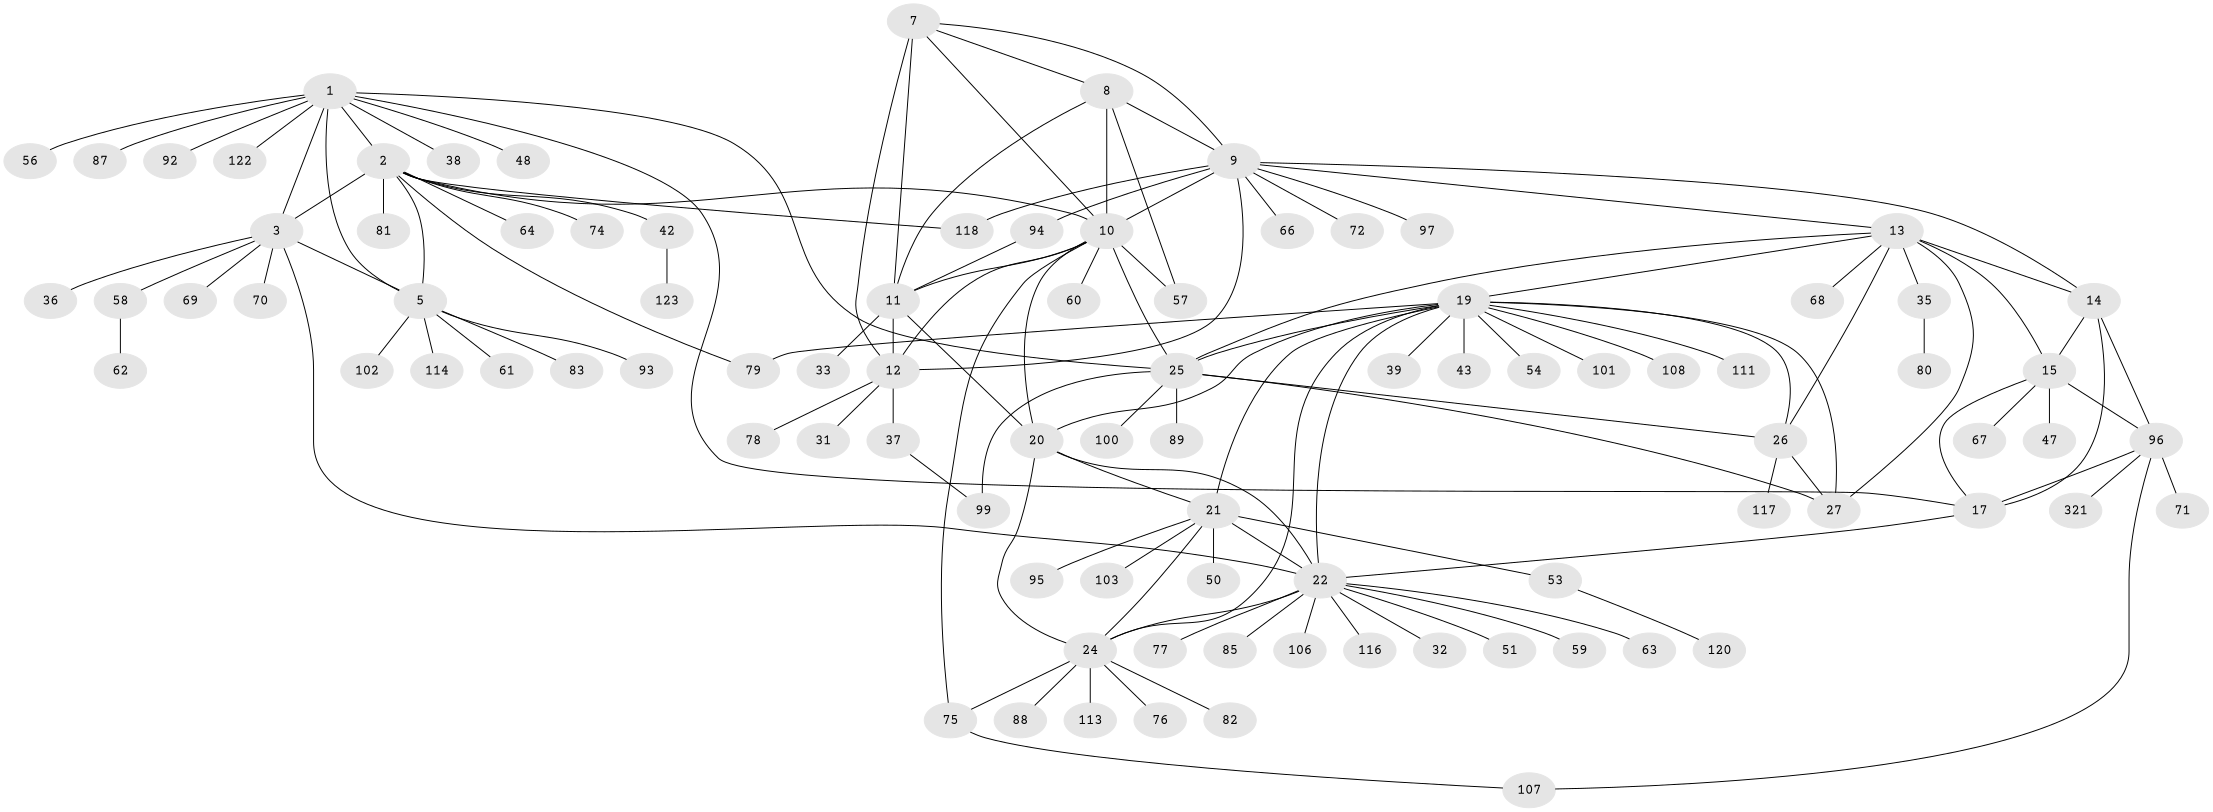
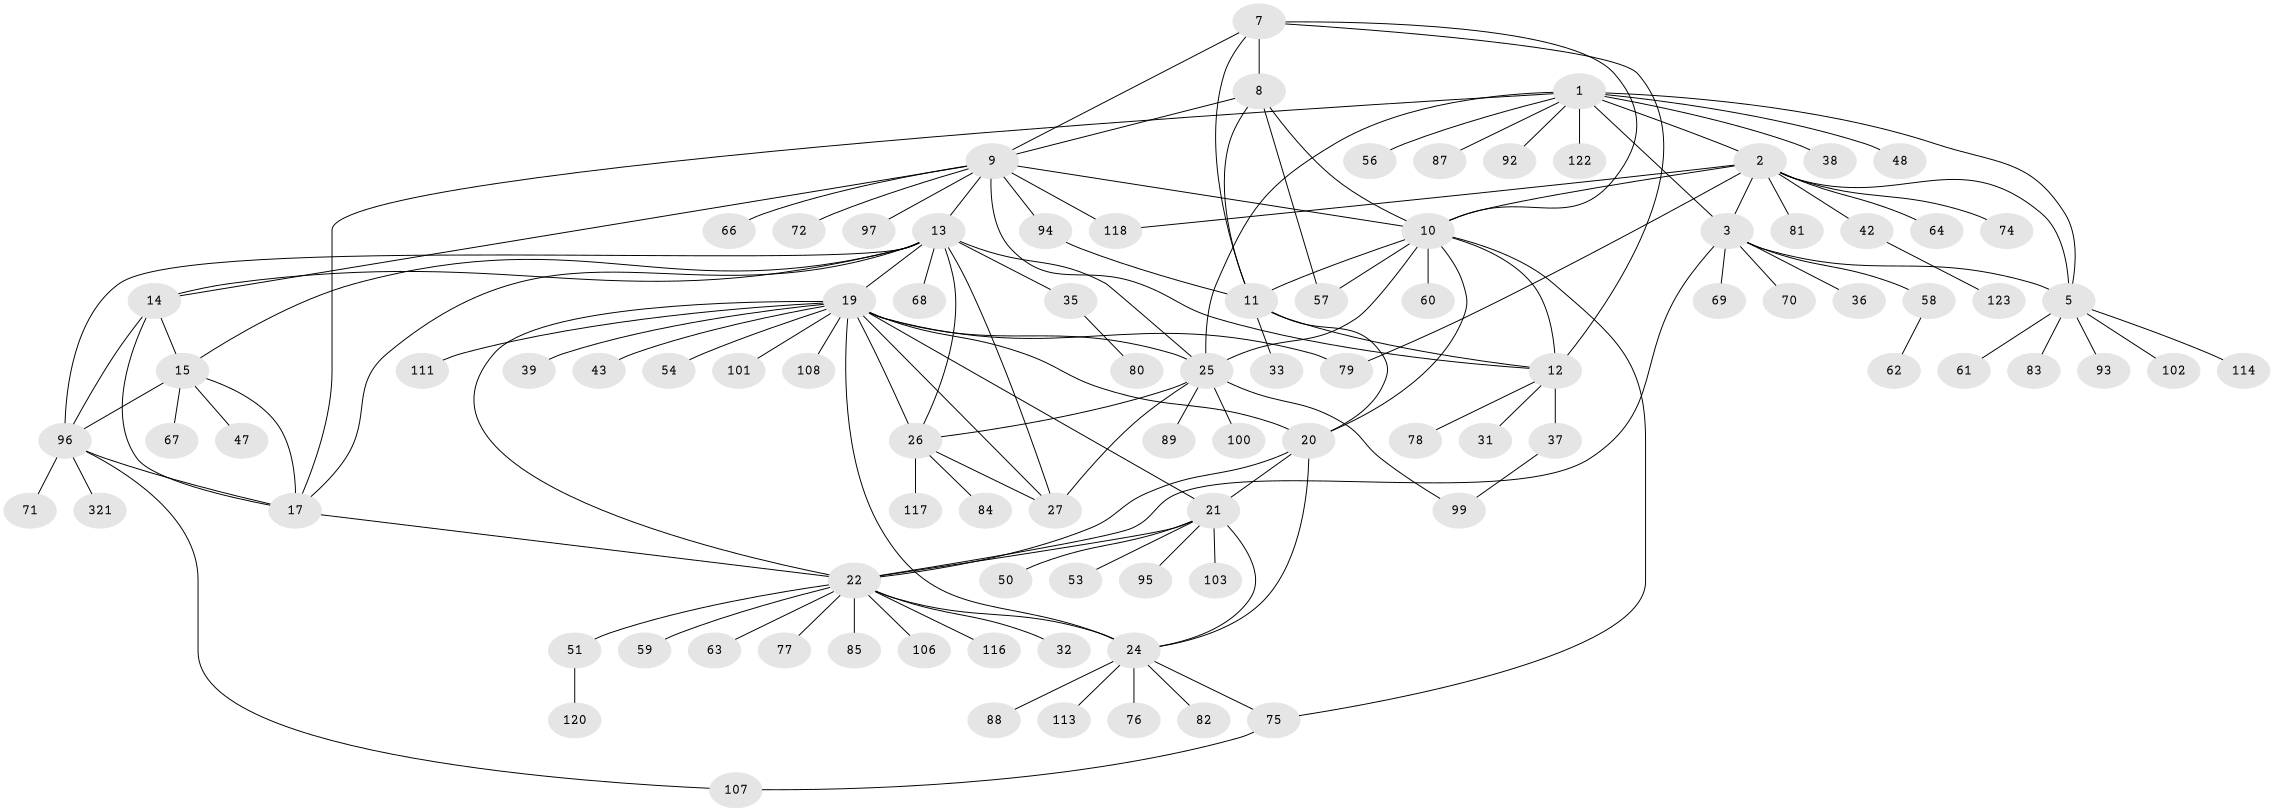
  graph {
    fontname="Courier Prime"
    node [color=gray90 fontname="Courier Prime" style=filled]
    edge [fontname="Courier Prime"]
    1 [super="+119"]
    2 [super="+4"]
    3 [super="+6"]
    5 [super="+65"]
    17 [super="+52"]
    25 [super="+44"]
    38
    48
    56
    87
    92
    122
    10 [super="+91"]
    n14 [label=42]
    64
    74
    79
    81
    118
    22 [super="+23"]
    36
    58 [super="+104"]
    69
    70
    61
    83
    93
    102
    114
    26 [super="+105"]
    27 [super="+29"]
    89
    99
    100
    11 [super="+55"]
    12 [super="+110"]
    20 [super="+42"]
    57
    60
    75
    123
    24 [super="+109"]
    32
    51
    59
    63
    77
    85
    106
    116
    62 [super="+90"]
    7 [super="+96"]
    8
    9 [super="+73"]
    13 [super="+30"]
    14 [super="+49"]
    66
    72
    94
    97
    33
    31 [super="+34"]
    37 [super="+40"]
    78
    15 [super="+98"]
    n66 [label=96 super="+18"]
    19 [super="+28"]
    35
    68
    21 [super="+45"]
    107
    47
    67
    71
    n75 [label=321]
    39
    43
    54
    101
    108
    111
+   84 [super="+115"]
    117
    80
    50
    53 [super="+86"]
    95
    103
    76
    82
    88
    113
    120
    1 -- 2 [weight=2]
    1 -- 3 [weight=2]
    1 -- 5
    1 -- 17
    1 -- 25
    1 -- 38
    1 -- 48
    1 -- 56
    1 -- 87
    1 -- 92
    1 -- 122
    2 -- 3 [weight=4]
    2 -- 5 [weight=2]
    2 -- 10
    2 -- n14
    2 -- 64
    2 -- 74
    2 -- 79
    2 -- 81
    2 -- 118
    3 -- 5 [weight=2]
    3 -- 22
    3 -- 36
    3 -- 58
    3 -- 69
    3 -- 70
    5 -- 61
    5 -- 83
    5 -- 93
    5 -- 102
    5 -- 114
    17 -- 22
    25 -- 26
    25 -- 27 [weight=2]
    25 -- 89
    25 -- 99
    25 -- 100
    10 -- 25
    10 -- 11
    10 -- 12
    10 -- 20
    10 -- 57
    10 -- 60
    10 -- 75
    n14 -- 123
    22 -- 24 [weight=2]
    22 -- 32
    22 -- 51
    22 -- 59
    22 -- 63
    22 -- 77
    22 -- 85
    22 -- 106
    22 -- 116
    58 -- 62
    26 -- 27 [weight=2]
+   26 -- 84
    26 -- 117
    11 -- 12
    11 -- 20
    11 -- 33
    12 -- 31
    12 -- 37
    12 -- 78
    20 -- 22 [weight=2]
    20 -- 24
    20 -- 21
    75 -- 107
    24 -- 75
    24 -- 76
    24 -- 82
    24 -- 88
    24 -- 113
    7 -- 10
    7 -- 11
    7 -- 12
    7 -- 8
    7 -- 9
    8 -- 10
    8 -- 11
    8 -- 57
    8 -- 9
    9 -- 10
    9 -- 118
    9 -- 12
    9 -- 13
    9 -- 14
    9 -- 66
    9 -- 72
    9 -- 94
    9 -- 97
+   13 -- 17
    13 -- 25
    13 -- 26
    13 -- 27 [weight=2]
    13 -- 14
    13 -- 15
+   13 -- n66 [weight=2]
    13 -- 19
    13 -- 35
    13 -- 68
    14 -- 17
    14 -- 15
    14 -- n66 [weight=2]
    94 -- 11
    37 -- 99
    15 -- 17
    15 -- n66 [weight=2]
    15 -- 47
    15 -- 67
    n66 -- 17 [weight=2]
    n66 -- 107
    n66 -- 71
    n66 -- n75
    19 -- 25
    19 -- 79
    19 -- 22 [weight=2]
    19 -- 26
    19 -- 27 [weight=2]
    19 -- 20
    19 -- 24
    19 -- 21
    19 -- 39
    19 -- 43
    19 -- 54
    19 -- 101
    19 -- 108
    19 -- 111
    35 -- 80
    21 -- 22 [weight=2]
    21 -- 24
    21 -- 50
    21 -- 53
    21 -- 95
    21 -- 103
-   53 -- 120
+   51 -- 120
  }
